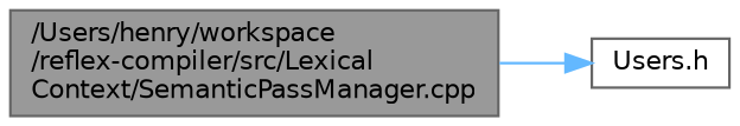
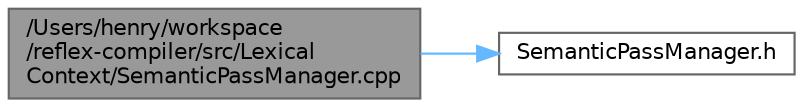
  digraph {
    rankdir=LR
    node [fontname=Helvetica fontsize=10 shape=box style=filled]
    n1 [color=gray40 fillcolor=grey60 fontcolor=black height=0.2 label="/Users/henry/workspace\l/reflex-compiler/src/Lexical\lContext/SemanticPassManager.cpp" width=0.4]
-   n2 [color=grey40 fillcolor=white height=0.2 label="Users.h" width=0.4]
+   n2 [color=grey40 fillcolor=white height=0.2 label="SemanticPassManager.h" width=0.4]
    n1 -> n2 [color=steelblue1 fontname=Helvetica fontsize=10 labelfontname=Helvetica labelfontsize=10 style=solid]
  }
